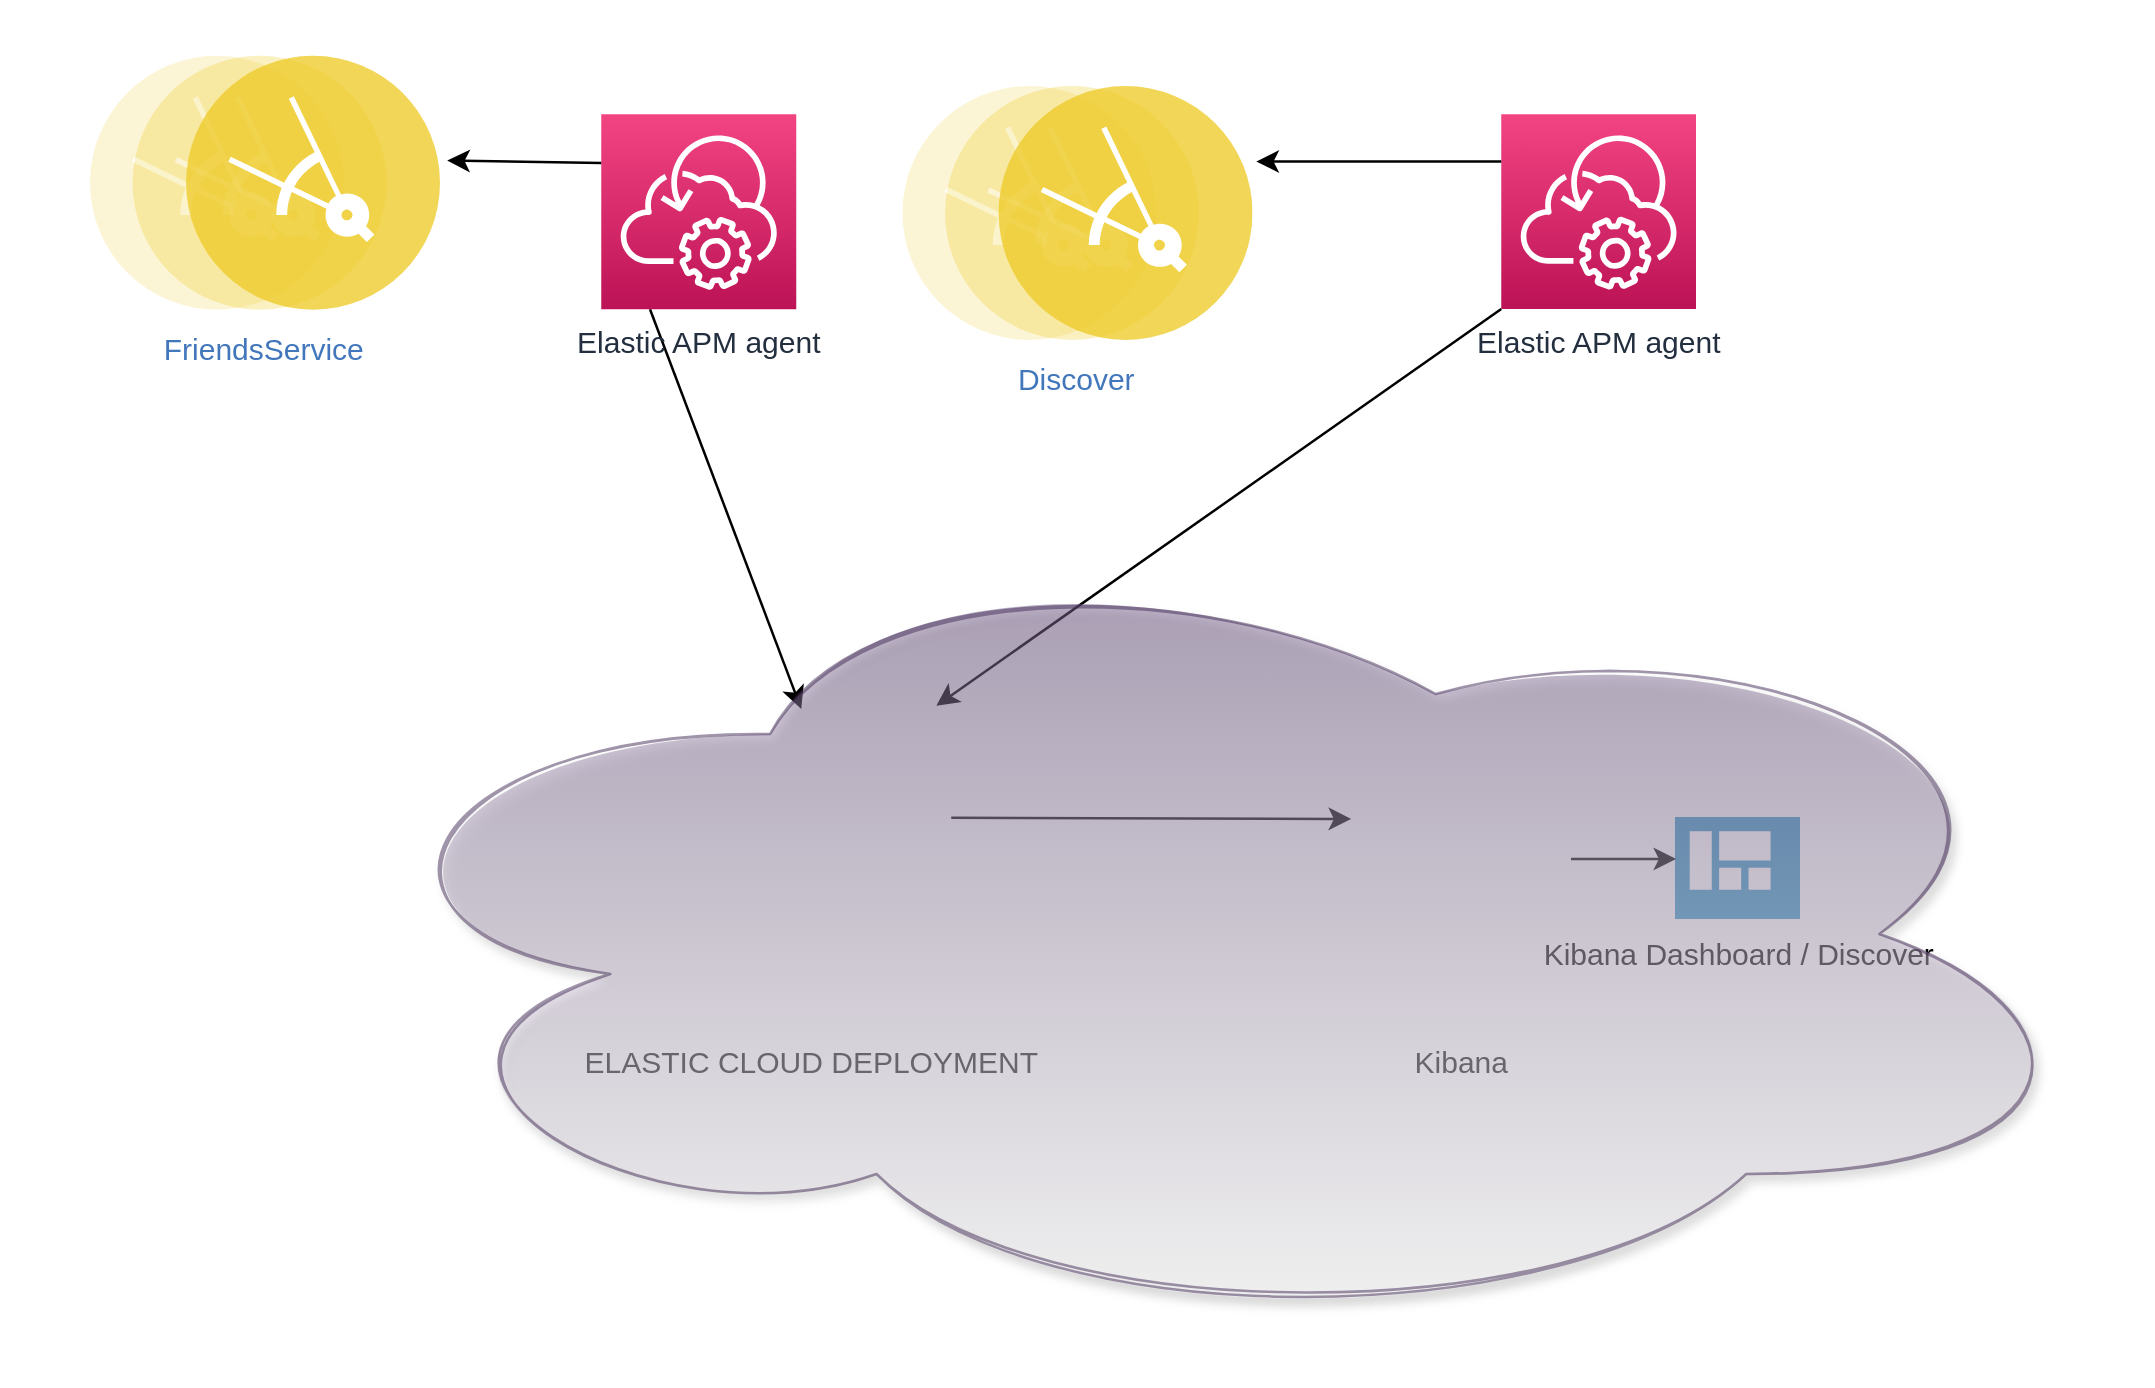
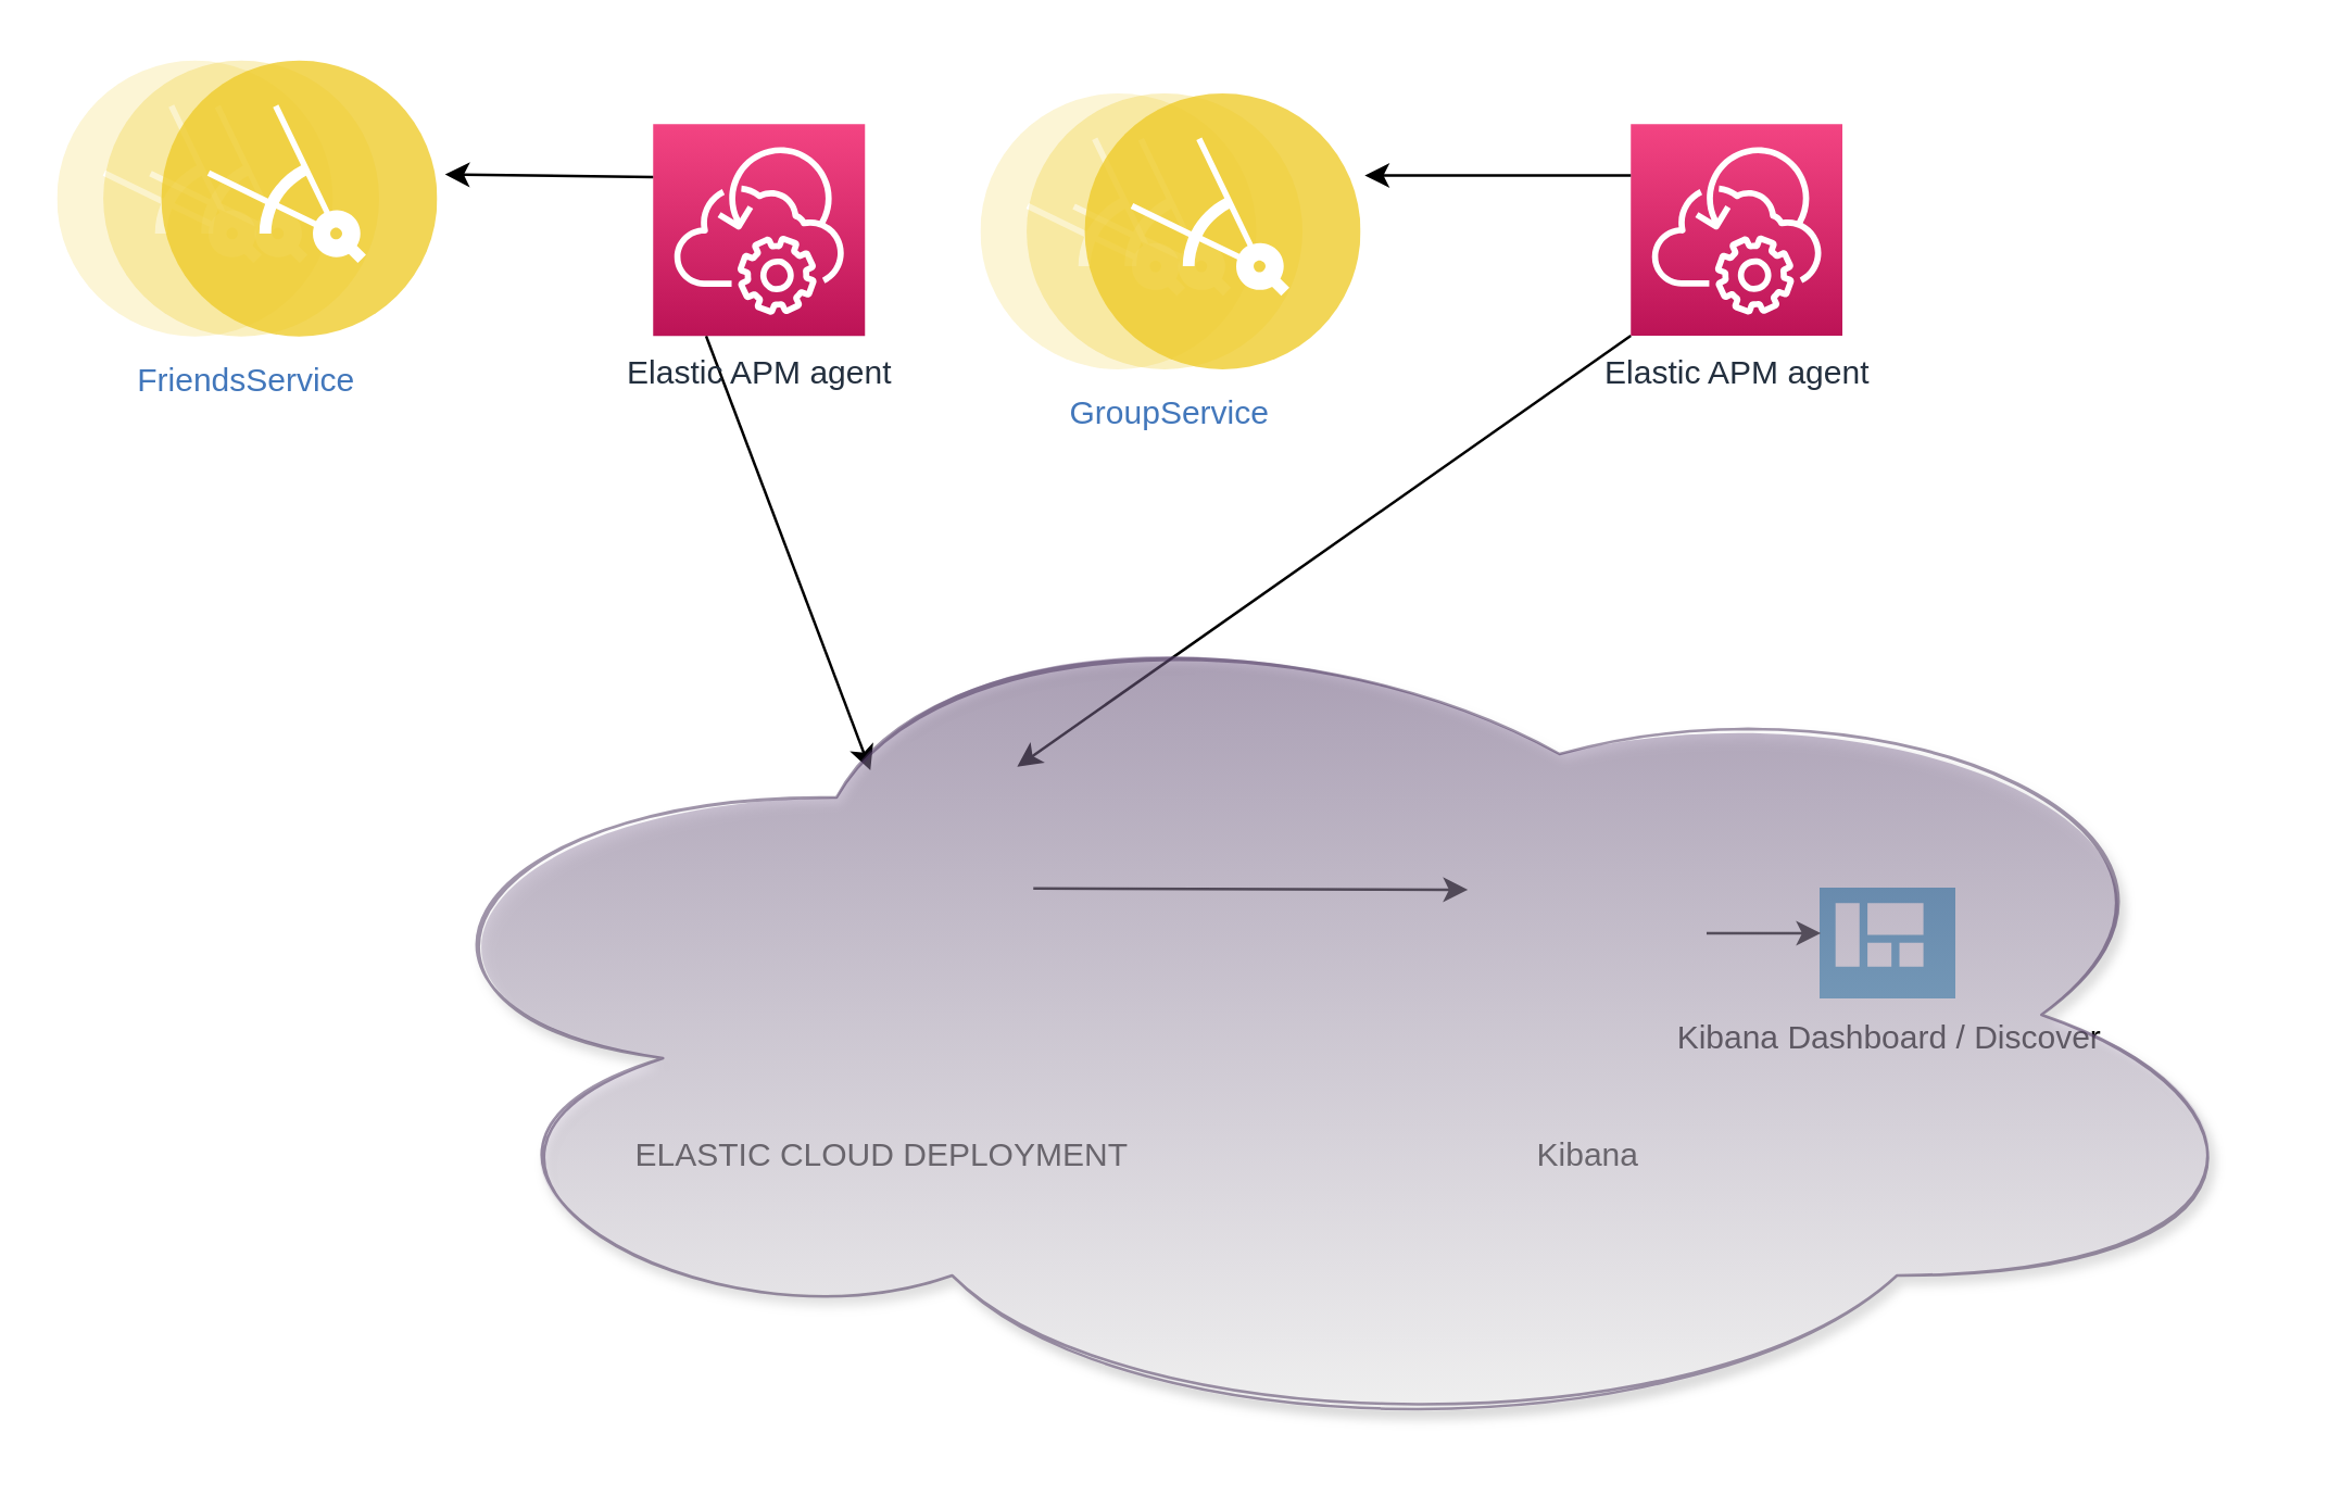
  <mxCell id="0" />
  <mxCell id="1" parent="0" />
- <mxCell id="2" value="FriendsService" style="aspect=fixed;perimeter=ellipsePerimeter;html=1;align=center;shadow=0;dashed=0;fontColor=#4277BB;labelBackgroundColor=#ffffff;fontSize=12;spacingTop=3;image;image=img/lib/ibm/applications/microservice.svg;direction=west;" vertex="1" parent="1"><mxGeometry x="35" y="20.91" width="140" height="102.19" as="geometry" /></mxCell>
- <mxCell id="3" value="Discover" style="aspect=fixed;perimeter=ellipsePerimeter;html=1;align=center;shadow=0;dashed=0;fontColor=#4277BB;labelBackgroundColor=#ffffff;fontSize=12;spacingTop=3;image;image=img/lib/ibm/applications/microservice.svg;direction=west;" vertex="1" parent="1"><mxGeometry x="360" y="33" width="140" height="102.19" as="geometry" /></mxCell>
+ <mxCell id="2" value="FriendsService" style="aspect=fixed;perimeter=ellipsePerimeter;html=1;align=center;shadow=0;dashed=0;fontColor=#4277BB;labelBackgroundColor=#ffffff;fontSize=12;spacingTop=3;image;image=img/lib/ibm/applications/microservice.svg;direction=west;" vertex="1" parent="1"><mxGeometry x="20" y="20.91" width="140" height="102.19" as="geometry" /></mxCell>
+ <mxCell id="3" value="GroupService" style="aspect=fixed;perimeter=ellipsePerimeter;html=1;align=center;shadow=0;dashed=0;fontColor=#4277BB;labelBackgroundColor=#ffffff;fontSize=12;spacingTop=3;image;image=img/lib/ibm/applications/microservice.svg;direction=west;" vertex="1" parent="1"><mxGeometry x="360" y="33" width="140" height="102.19" as="geometry" /></mxCell>
  <mxCell id="4" value="ELASTIC CLOUD DEPLOYMENT" style="shape=image;html=1;verticalAlign=top;verticalLabelPosition=bottom;labelBackgroundColor=#ffffff;imageAspect=0;aspect=fixed;image=https://cdn3.iconfinder.com/data/icons/digital-banking-solid-fast-transfer/512/demographic_tracking-128.png" vertex="1" parent="1"><mxGeometry x="260" y="283" width="128" height="128" as="geometry" /></mxCell>
  <mxCell id="5" value="" style="endArrow=classic;html=1;exitX=0.25;exitY=1;exitDx=0;exitDy=0;exitPerimeter=0;" edge="1" parent="1" source="7"><mxGeometry width="50" height="50" relative="1" as="geometry"><mxPoint x="360" y="273" as="sourcePoint" /><mxPoint x="320" y="283" as="targetPoint" /></mxGeometry></mxCell>
  <mxCell id="6" value="" style="endArrow=classic;html=1;exitX=0;exitY=1;exitDx=0;exitDy=0;exitPerimeter=0;entryX=0.891;entryY=-0.01;entryDx=0;entryDy=0;entryPerimeter=0;" edge="1" parent="1" source="8" target="4"><mxGeometry width="50" height="50" relative="1" as="geometry"><mxPoint x="300.002" y="129.779" as="sourcePoint" /><mxPoint x="428.65" y="283" as="targetPoint" /></mxGeometry></mxCell>
  <mxCell id="7" value="Elastic APM agent" style="points=[[0,0,0],[0.25,0,0],[0.5,0,0],[0.75,0,0],[1,0,0],[0,1,0],[0.25,1,0],[0.5,1,0],[0.75,1,0],[1,1,0],[0,0.25,0],[0,0.5,0],[0,0.75,0],[1,0.25,0],[1,0.5,0],[1,0.75,0]];points=[[0,0,0],[0.25,0,0],[0.5,0,0],[0.75,0,0],[1,0,0],[0,1,0],[0.25,1,0],[0.5,1,0],[0.75,1,0],[1,1,0],[0,0.25,0],[0,0.5,0],[0,0.75,0],[1,0.25,0],[1,0.5,0],[1,0.75,0]];outlineConnect=0;fontColor=#232F3E;gradientColor=#F34482;gradientDirection=north;fillColor=#BC1356;strokeColor=#ffffff;dashed=0;verticalLabelPosition=bottom;verticalAlign=top;align=center;html=1;fontSize=12;fontStyle=0;aspect=fixed;shape=mxgraph.aws4.resourceIcon;resIcon=mxgraph.aws4.backint_agent;" vertex="1" parent="1"><mxGeometry x="240" y="45.1" width="78" height="78" as="geometry" /></mxCell>
  <mxCell id="8" value="Elastic APM agent" style="points=[[0,0,0],[0.25,0,0],[0.5,0,0],[0.75,0,0],[1,0,0],[0,1,0],[0.25,1,0],[0.5,1,0],[0.75,1,0],[1,1,0],[0,0.25,0],[0,0.5,0],[0,0.75,0],[1,0.25,0],[1,0.5,0],[1,0.75,0]];points=[[0,0,0],[0.25,0,0],[0.5,0,0],[0.75,0,0],[1,0,0],[0,1,0],[0.25,1,0],[0.5,1,0],[0.75,1,0],[1,1,0],[0,0.25,0],[0,0.5,0],[0,0.75,0],[1,0.25,0],[1,0.5,0],[1,0.75,0]];outlineConnect=0;fontColor=#232F3E;gradientColor=#F34482;gradientDirection=north;fillColor=#BC1356;strokeColor=#ffffff;dashed=0;verticalLabelPosition=bottom;verticalAlign=top;align=center;html=1;fontSize=12;fontStyle=0;aspect=fixed;shape=mxgraph.aws4.resourceIcon;resIcon=mxgraph.aws4.backint_agent;" vertex="1" parent="1"><mxGeometry x="600" y="45.1" width="77.9" height="77.9" as="geometry" /></mxCell>
  <mxCell id="9" value="" style="endArrow=classic;html=1;exitX=0;exitY=0.25;exitDx=0;exitDy=0;exitPerimeter=0;entryX=-0.024;entryY=0.582;entryDx=0;entryDy=0;entryPerimeter=0;" edge="1" parent="1" source="7" target="2"><mxGeometry width="50" height="50" relative="1" as="geometry"><mxPoint x="180" y="83" as="sourcePoint" /><mxPoint x="230" y="33" as="targetPoint" /></mxGeometry></mxCell>
  <mxCell id="10" value="" style="endArrow=classic;html=1;exitX=0;exitY=0.25;exitDx=0;exitDy=0;exitPerimeter=0;" edge="1" parent="1"><mxGeometry width="50" height="50" relative="1" as="geometry"><mxPoint x="600" y="63.97" as="sourcePoint" /><mxPoint x="502" y="64" as="targetPoint" /></mxGeometry></mxCell>
  <mxCell id="11" value="Kibana" style="shape=image;html=1;verticalAlign=top;verticalLabelPosition=bottom;labelBackgroundColor=#ffffff;imageAspect=0;aspect=fixed;image=https://cdn4.iconfinder.com/data/icons/logos-brands-5/24/kibana-128.png" vertex="1" parent="1"><mxGeometry x="520" y="283" width="128" height="128" as="geometry" /></mxCell>
  <mxCell id="12" value="Kibana Dashboard / Discover" style="aspect=fixed;html=1;points=[];align=center;image;fontSize=12;image=img/lib/mscae/Shared_Dashboard.svg;" vertex="1" parent="1"><mxGeometry x="670" y="326.5" width="50" height="41" as="geometry" /></mxCell>
  <mxCell id="13" value="" style="endArrow=classic;html=1;" edge="1" parent="1"><mxGeometry width="50" height="50" relative="1" as="geometry"><mxPoint x="380" y="326.5" as="sourcePoint" /><mxPoint x="540" y="327" as="targetPoint" /></mxGeometry></mxCell>
  <mxCell id="14" value="" style="endArrow=classic;html=1;entryX=0;entryY=0.402;entryDx=0;entryDy=0;entryPerimeter=0;" edge="1" parent="1" target="12"><mxGeometry width="50" height="50" relative="1" as="geometry"><mxPoint x="627.9" y="343" as="sourcePoint" /><mxPoint x="677.9" y="293" as="targetPoint" /></mxGeometry></mxCell>
  <mxCell id="15" value="" style="ellipse;shape=cloud;whiteSpace=wrap;html=1;shadow=1;sketch=1;opacity=50;fillColor=#76608a;strokeColor=#432D57;fontColor=#ffffff;fillStyle=solid;gradientColor=#ffffff;" vertex="1" parent="1"><mxGeometry x="130" y="213" width="710" height="320" as="geometry" /></mxCell>
